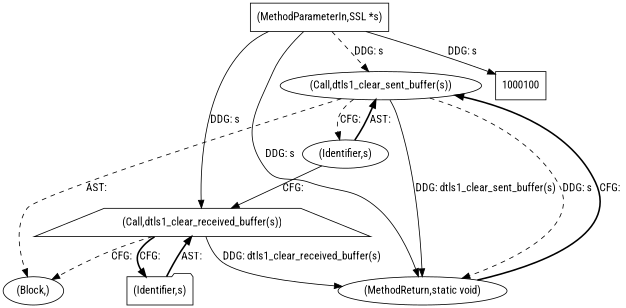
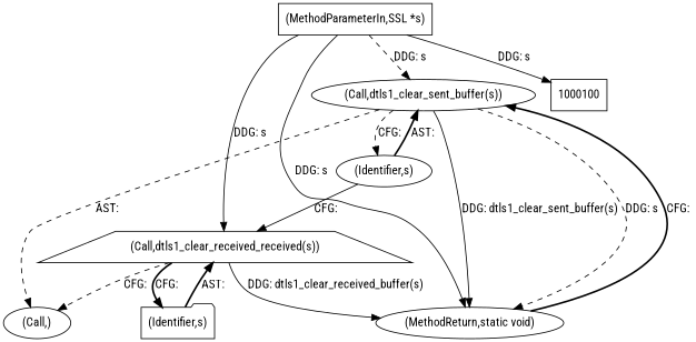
  digraph {
    fontname="Roboto Condensed"
    node [fontname="Roboto Condensed" shape=ellipse]
    edge [fontname="Roboto Condensed" style=solid]
    n1 [label="(Call,dtls1_clear_sent_buffer(s))"]
    n2 [label="(MethodReturn,static void)"]
-   n3 [label="(Block,)"]
+   n3 [label="(Call,)"]
    n4 [label="(Identifier,s)"]
-   n5 [label="(Call,dtls1_clear_received_buffer(s))" shape=trapezium]
+   n5 [label="(Call,dtls1_clear_received_received(s))" shape=trapezium]
    n6 [label="(Identifier,s)" shape=folder]
    n7 [label="(MethodParameterIn,SSL *s)" shape=box]
    1000100 [shape=box]
    n1 -> n2 [label="DDG: dtls1_clear_sent_buffer(s)"]
    n1 -> n2 [label="DDG: s" style=dashed]
    n1 -> n3 [label="AST: " style=dashed]
    n1 -> n4 [label="CFG: " style=dashed]
    n2 -> n1 [label="CFG: " style=bold]
    n4 -> n1 [label="AST: " style=bold]
    n4 -> n5 [label="CFG: "]
    n5 -> n2 [label="DDG: dtls1_clear_received_buffer(s)"]
    n5 -> n3 [label="CFG: " style=dashed]
    n5 -> n6 [label="CFG: " style=bold]
    n6 -> n5 [label="AST: " style=bold]
    n7 -> n1 [label="DDG: s" style=dashed]
    n7 -> n2 [label="DDG: s"]
    n7 -> n5 [label="DDG: s"]
    n7 -> 1000100 [label="DDG: s"]
  }
